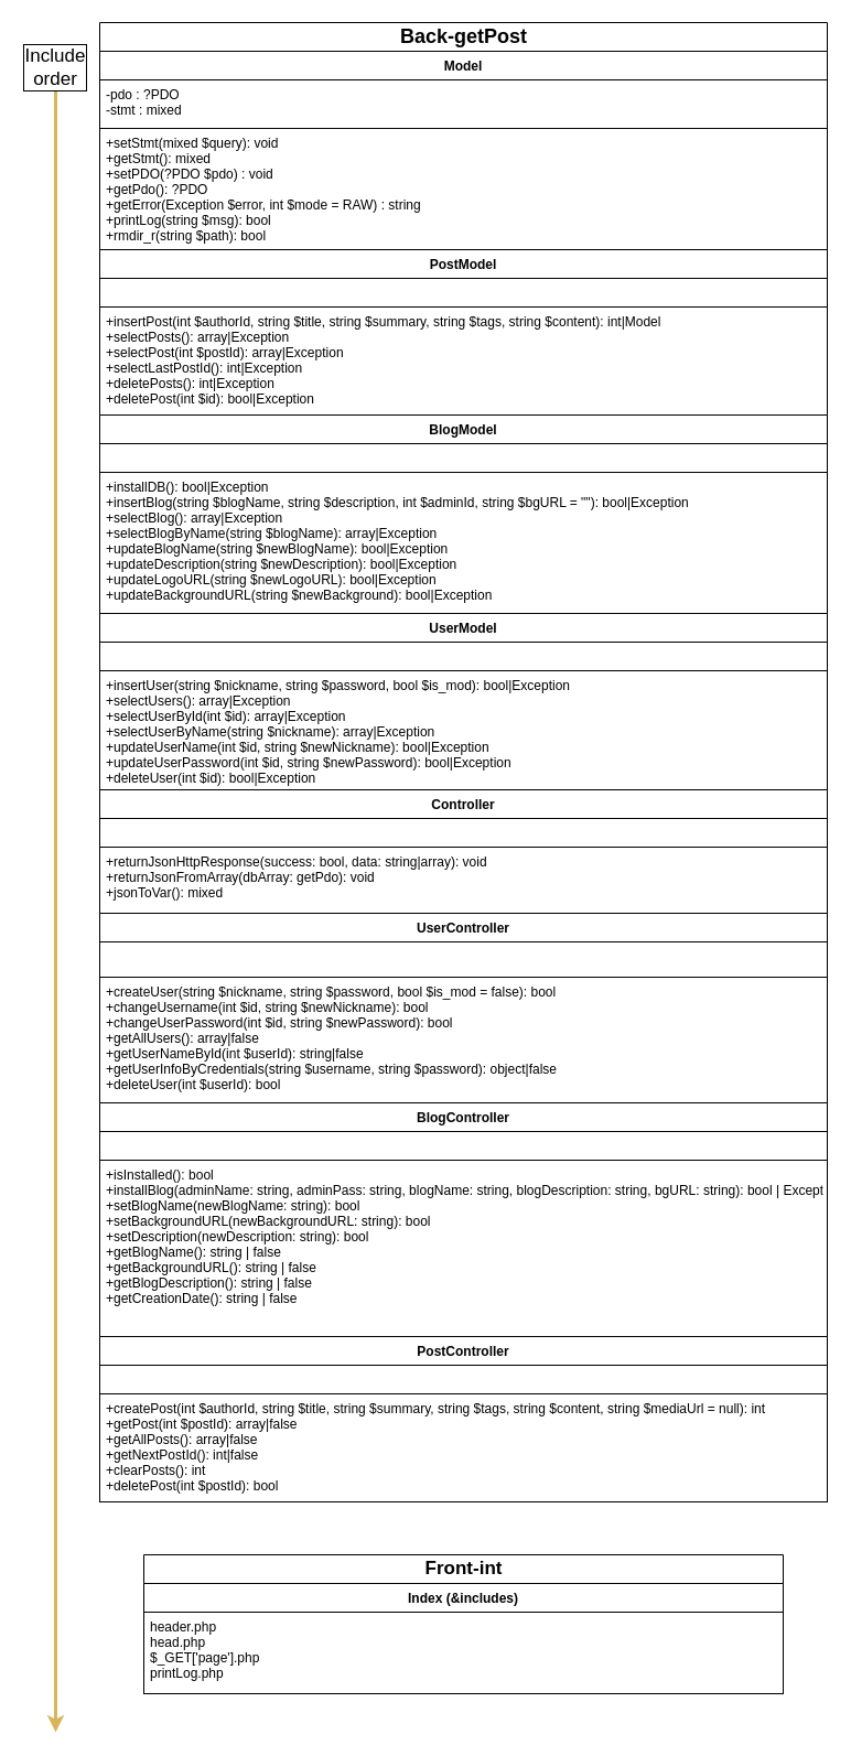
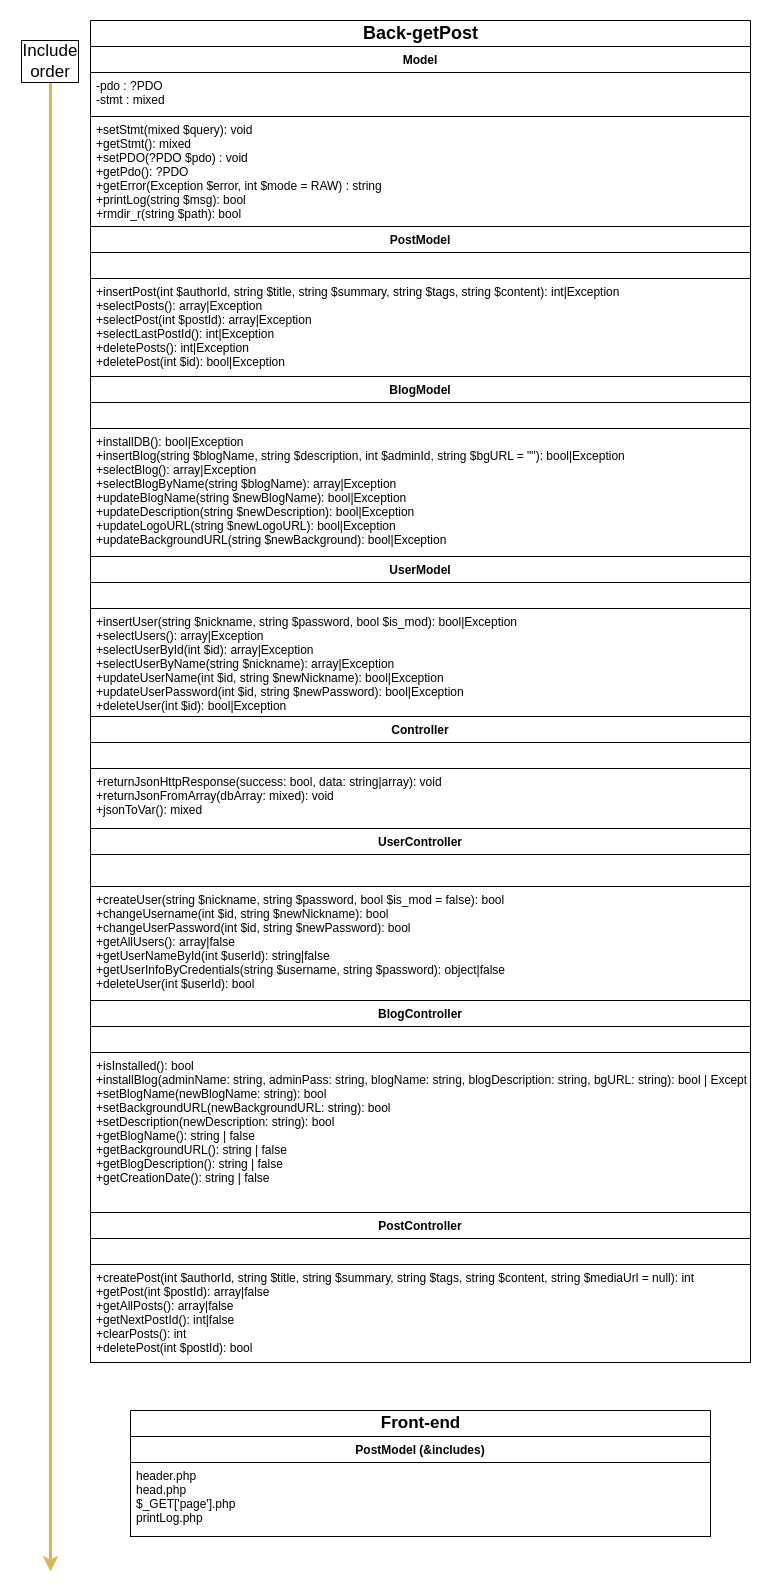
  <mxCell id="0" />
  <mxCell id="1" parent="0" />
  <mxCell id="2" value="" style="endArrow=classic;html=1;rounded=0;strokeWidth=3;fillColor=#fff2cc;strokeColor=#d6b656;labelBorderColor=default;" parent="1" source="31" edge="1"><mxGeometry width="50" height="50" relative="1" as="geometry"><mxPoint x="50" y="51" as="sourcePoint" /><mxPoint x="50" y="1571" as="targetPoint" /></mxGeometry></mxCell>
- <mxCell id="3" value="&lt;font size=&quot;1&quot; style=&quot;&quot;&gt;&lt;b style=&quot;font-size: 17px;&quot;&gt;Front-int&lt;/b&gt;&lt;/font&gt;" style="swimlane;fontStyle=0;childLayout=stackLayout;horizontal=1;startSize=26;fillColor=default;horizontalStack=0;resizeParent=1;resizeParentMax=0;resizeLast=0;collapsible=1;marginBottom=0;html=1;glass=0;labelBackgroundColor=none;labelBorderColor=none;fillStyle=solid;strokeColor=default;fontFamily=Helvetica;" parent="1" vertex="1"><mxGeometry x="130" y="1410" width="580" height="126" as="geometry" /></mxCell>
- <mxCell id="4" value="Index (&amp;includes)" style="swimlane;fontStyle=1;align=center;verticalAlign=top;childLayout=stackLayout;horizontal=1;startSize=26;horizontalStack=0;resizeParent=1;resizeParentMax=0;resizeLast=0;collapsible=1;marginBottom=0;fillColor=default;gradientColor=none;strokeColor=default;swimlaneLine=0;" parent="3" vertex="1"><mxGeometry y="26" width="580" height="100" as="geometry" /></mxCell>
+ <mxCell id="3" value="&lt;font size=&quot;1&quot; style=&quot;&quot;&gt;&lt;b style=&quot;font-size: 17px;&quot;&gt;Front-end&lt;/b&gt;&lt;/font&gt;" style="swimlane;fontStyle=0;childLayout=stackLayout;horizontal=1;startSize=26;fillColor=default;horizontalStack=0;resizeParent=1;resizeParentMax=0;resizeLast=0;collapsible=1;marginBottom=0;html=1;glass=0;labelBackgroundColor=none;labelBorderColor=none;fillStyle=solid;strokeColor=default;fontFamily=Helvetica;" parent="1" vertex="1"><mxGeometry x="130" y="1410" width="580" height="126" as="geometry" /></mxCell>
+ <mxCell id="4" value="PostModel (&amp;includes)" style="swimlane;fontStyle=1;align=center;verticalAlign=top;childLayout=stackLayout;horizontal=1;startSize=26;horizontalStack=0;resizeParent=1;resizeParentMax=0;resizeLast=0;collapsible=1;marginBottom=0;fillColor=default;gradientColor=none;strokeColor=default;swimlaneLine=0;" parent="3" vertex="1"><mxGeometry y="26" width="580" height="100" as="geometry" /></mxCell>
  <mxCell id="5" value="header.php&#10;head.php&#10;$_GET['page'].php&#10;printLog.php" style="text;strokeColor=default;fillColor=default;align=left;verticalAlign=top;spacingLeft=4;spacingRight=4;overflow=hidden;rotatable=0;points=[[0,0.5],[1,0.5]];portConstraint=eastwest;gradientColor=none;swimlaneLine=0;" parent="4" vertex="1"><mxGeometry y="26" width="580" height="74" as="geometry" /></mxCell>
  <mxCell id="6" value="Back-getPost" style="swimlane;fontStyle=1;childLayout=stackLayout;horizontal=1;startSize=26;fillColor=default;horizontalStack=0;resizeParent=1;resizeParentMax=0;resizeLast=0;collapsible=1;marginBottom=0;glass=0;labelBackgroundColor=none;labelBorderColor=none;fillStyle=solid;strokeColor=default;fontFamily=Helvetica;labelPosition=center;verticalLabelPosition=middle;align=center;verticalAlign=middle;fontSize=18;html=1;" parent="1" vertex="1"><mxGeometry x="90" y="20" width="660" height="1342" as="geometry" /></mxCell>
  <mxCell id="7" value="Model" style="swimlane;fontStyle=1;align=center;verticalAlign=top;childLayout=stackLayout;horizontal=1;startSize=26;horizontalStack=0;resizeParent=1;resizeParentMax=0;resizeLast=0;collapsible=1;marginBottom=0;fillColor=default;gradientColor=none;strokeColor=default;swimlaneLine=0;" parent="6" vertex="1"><mxGeometry y="26" width="660" height="180" as="geometry" /></mxCell>
  <mxCell id="8" value="-pdo : ?PDO&#10;-stmt : mixed" style="text;strokeColor=default;fillColor=default;align=left;verticalAlign=top;spacingLeft=4;spacingRight=4;overflow=hidden;rotatable=0;points=[[0,0.5],[1,0.5]];portConstraint=eastwest;gradientColor=none;swimlaneLine=0;" parent="7" vertex="1"><mxGeometry y="26" width="660" height="44" as="geometry" /></mxCell>
  <mxCell id="9" value="+setStmt(mixed $query): void&#10;+getStmt(): mixed&#10;+setPDO(?PDO $pdo) : void&#10;+getPdo(): ?PDO&#10;+getError(Exception $error, int $mode = RAW) : string&#10;+printLog(string $msg): bool&#10;+rmdir_r(string $path): bool" style="text;strokeColor=default;fillColor=default;align=left;verticalAlign=top;spacingLeft=4;spacingRight=4;overflow=hidden;rotatable=0;points=[[0,0.5],[1,0.5]];portConstraint=eastwest;gradientColor=none;swimlaneLine=0;" parent="7" vertex="1"><mxGeometry y="70" width="660" height="110" as="geometry" /></mxCell>
  <mxCell id="10" value="PostModel" style="swimlane;fontStyle=1;align=center;verticalAlign=top;childLayout=stackLayout;horizontal=1;startSize=26;horizontalStack=0;resizeParent=1;resizeParentMax=0;resizeLast=0;collapsible=1;marginBottom=0;fillColor=default;gradientColor=none;strokeColor=default;swimlaneLine=0;" parent="6" vertex="1"><mxGeometry y="206" width="660" height="150" as="geometry" /></mxCell>
  <mxCell id="11" value="" style="text;strokeColor=default;fillColor=default;align=left;verticalAlign=top;spacingLeft=4;spacingRight=4;overflow=hidden;rotatable=0;points=[[0,0.5],[1,0.5]];portConstraint=eastwest;gradientColor=none;swimlaneLine=0;" parent="10" vertex="1"><mxGeometry y="26" width="660" height="26" as="geometry" /></mxCell>
- <mxCell id="12" value="+insertPost(int $authorId, string $title, string $summary, string $tags, string $content): int|Model&#10;+selectPosts(): array|Exception&#10;+selectPost(int $postId): array|Exception&#10;+selectLastPostId(): int|Exception&#10;+deletePosts(): int|Exception&#10;+deletePost(int $id): bool|Exception" style="text;strokeColor=default;fillColor=default;align=left;verticalAlign=top;spacingLeft=4;spacingRight=4;overflow=hidden;rotatable=0;points=[[0,0.5],[1,0.5]];portConstraint=eastwest;gradientColor=none;swimlaneLine=0;" parent="10" vertex="1"><mxGeometry y="52" width="660" height="98" as="geometry" /></mxCell>
+ <mxCell id="12" value="+insertPost(int $authorId, string $title, string $summary, string $tags, string $content): int|Exception&#10;+selectPosts(): array|Exception&#10;+selectPost(int $postId): array|Exception&#10;+selectLastPostId(): int|Exception&#10;+deletePosts(): int|Exception&#10;+deletePost(int $id): bool|Exception" style="text;strokeColor=default;fillColor=default;align=left;verticalAlign=top;spacingLeft=4;spacingRight=4;overflow=hidden;rotatable=0;points=[[0,0.5],[1,0.5]];portConstraint=eastwest;gradientColor=none;swimlaneLine=0;" parent="10" vertex="1"><mxGeometry y="52" width="660" height="98" as="geometry" /></mxCell>
  <mxCell id="13" value="BlogModel" style="swimlane;fontStyle=1;align=center;verticalAlign=top;childLayout=stackLayout;horizontal=1;startSize=26;horizontalStack=0;resizeParent=1;resizeParentMax=0;resizeLast=0;collapsible=1;marginBottom=0;fillColor=default;gradientColor=none;strokeColor=default;swimlaneLine=0;" parent="6" vertex="1"><mxGeometry y="356" width="660" height="180" as="geometry" /></mxCell>
  <mxCell id="14" value="" style="text;strokeColor=default;fillColor=default;align=left;verticalAlign=top;spacingLeft=4;spacingRight=4;overflow=hidden;rotatable=0;points=[[0,0.5],[1,0.5]];portConstraint=eastwest;gradientColor=none;swimlaneLine=0;" parent="13" vertex="1"><mxGeometry y="26" width="660" height="26" as="geometry" /></mxCell>
  <mxCell id="15" value="+installDB(): bool|Exception&#10;+insertBlog(string $blogName, string $description, int $adminId, string $bgURL = &quot;&quot;): bool|Exception&#10;+selectBlog(): array|Exception&#10;+selectBlogByName(string $blogName): array|Exception&#10;+updateBlogName(string $newBlogName): bool|Exception&#10;+updateDescription(string $newDescription): bool|Exception&#10;+updateLogoURL(string $newLogoURL): bool|Exception&#10;+updateBackgroundURL(string $newBackground): bool|Exception" style="text;strokeColor=default;fillColor=default;align=left;verticalAlign=top;spacingLeft=4;spacingRight=4;overflow=hidden;rotatable=0;points=[[0,0.5],[1,0.5]];portConstraint=eastwest;gradientColor=none;swimlaneLine=0;" parent="13" vertex="1"><mxGeometry y="52" width="660" height="128" as="geometry" /></mxCell>
  <mxCell id="16" value="UserModel" style="swimlane;fontStyle=1;align=center;verticalAlign=top;childLayout=stackLayout;horizontal=1;startSize=26;horizontalStack=0;resizeParent=1;resizeParentMax=0;resizeLast=0;collapsible=1;marginBottom=0;fillColor=default;gradientColor=none;strokeColor=default;swimlaneLine=0;" parent="6" vertex="1"><mxGeometry y="536" width="660" height="160" as="geometry" /></mxCell>
  <mxCell id="17" value="" style="text;strokeColor=default;fillColor=default;align=left;verticalAlign=top;spacingLeft=4;spacingRight=4;overflow=hidden;rotatable=0;points=[[0,0.5],[1,0.5]];portConstraint=eastwest;gradientColor=none;swimlaneLine=0;" parent="16" vertex="1"><mxGeometry y="26" width="660" height="26" as="geometry" /></mxCell>
  <mxCell id="18" value="+insertUser(string $nickname, string $password, bool $is_mod): bool|Exception&#10;+selectUsers(): array|Exception&#10;+selectUserById(int $id): array|Exception&#10;+selectUserByName(string $nickname): array|Exception&#10;+updateUserName(int $id, string $newNickname): bool|Exception&#10;+updateUserPassword(int $id, string $newPassword): bool|Exception&#10;+deleteUser(int $id): bool|Exception" style="text;strokeColor=default;fillColor=default;align=left;verticalAlign=top;spacingLeft=4;spacingRight=4;overflow=hidden;rotatable=0;points=[[0,0.5],[1,0.5]];portConstraint=eastwest;gradientColor=none;swimlaneLine=0;" parent="16" vertex="1"><mxGeometry y="52" width="660" height="108" as="geometry" /></mxCell>
  <mxCell id="19" value="Controller&#10;" style="swimlane;fontStyle=1;align=center;verticalAlign=top;childLayout=stackLayout;horizontal=1;startSize=26;horizontalStack=0;resizeParent=1;resizeParentMax=0;resizeLast=0;collapsible=1;marginBottom=0;fillColor=default;gradientColor=none;strokeColor=default;swimlaneLine=0;" parent="6" vertex="1"><mxGeometry y="696" width="660" height="112" as="geometry" /></mxCell>
  <mxCell id="20" value="  " style="text;strokeColor=default;fillColor=default;align=left;verticalAlign=top;spacingLeft=4;spacingRight=4;overflow=hidden;rotatable=0;points=[[0,0.5],[1,0.5]];portConstraint=eastwest;gradientColor=none;swimlaneLine=0;" parent="19" vertex="1"><mxGeometry y="26" width="660" height="26" as="geometry" /></mxCell>
- <mxCell id="21" value="+returnJsonHttpResponse(success: bool, data: string|array): void&#10;+returnJsonFromArray(dbArray: getPdo): void&#10;+jsonToVar(): mixed" style="text;strokeColor=default;fillColor=default;align=left;verticalAlign=top;spacingLeft=4;spacingRight=4;overflow=hidden;rotatable=0;points=[[0,0.5],[1,0.5]];portConstraint=eastwest;gradientColor=none;swimlaneLine=0;" parent="19" vertex="1"><mxGeometry y="52" width="660" height="60" as="geometry" /></mxCell>
+ <mxCell id="21" value="+returnJsonHttpResponse(success: bool, data: string|array): void&#10;+returnJsonFromArray(dbArray: mixed): void&#10;+jsonToVar(): mixed" style="text;strokeColor=default;fillColor=default;align=left;verticalAlign=top;spacingLeft=4;spacingRight=4;overflow=hidden;rotatable=0;points=[[0,0.5],[1,0.5]];portConstraint=eastwest;gradientColor=none;swimlaneLine=0;" parent="19" vertex="1"><mxGeometry y="52" width="660" height="60" as="geometry" /></mxCell>
  <mxCell id="22" value="UserController" style="swimlane;fontStyle=1;align=center;verticalAlign=top;childLayout=stackLayout;horizontal=1;startSize=26;horizontalStack=0;resizeParent=1;resizeParentMax=0;resizeLast=0;collapsible=1;marginBottom=0;fillColor=default;gradientColor=none;strokeColor=default;swimlaneLine=0;" parent="6" vertex="1"><mxGeometry y="808" width="660" height="172" as="geometry" /></mxCell>
  <mxCell id="23" value=" " style="text;strokeColor=default;fillColor=default;align=left;verticalAlign=top;spacingLeft=4;spacingRight=4;overflow=hidden;rotatable=0;points=[[0,0.5],[1,0.5]];portConstraint=eastwest;gradientColor=none;swimlaneLine=0;" parent="22" vertex="1"><mxGeometry y="26" width="660" height="32" as="geometry" /></mxCell>
  <mxCell id="24" value="+createUser(string $nickname, string $password, bool $is_mod = false): bool&#10;+changeUsername(int $id, string $newNickname): bool&#10;+changeUserPassword(int $id, string $newPassword): bool&#10;+getAllUsers(): array|false&#10;+getUserNameById(int $userId): string|false&#10;+getUserInfoByCredentials(string $username, string $password): object|false&#10;+deleteUser(int $userId): bool" style="text;strokeColor=default;fillColor=default;align=left;verticalAlign=top;spacingLeft=4;spacingRight=4;overflow=hidden;rotatable=0;points=[[0,0.5],[1,0.5]];portConstraint=eastwest;gradientColor=none;swimlaneLine=0;" parent="22" vertex="1"><mxGeometry y="58" width="660" height="114" as="geometry" /></mxCell>
  <mxCell id="25" value="BlogController&#10;" style="swimlane;fontStyle=1;align=center;verticalAlign=top;childLayout=stackLayout;horizontal=1;startSize=26;horizontalStack=0;resizeParent=1;resizeParentMax=0;resizeLast=0;collapsible=1;marginBottom=0;fillColor=default;gradientColor=none;strokeColor=default;swimlaneLine=0;" parent="6" vertex="1"><mxGeometry y="980" width="660" height="212" as="geometry" /></mxCell>
  <mxCell id="26" value=" " style="text;strokeColor=default;fillColor=default;align=left;verticalAlign=top;spacingLeft=4;spacingRight=4;overflow=hidden;rotatable=0;points=[[0,0.5],[1,0.5]];portConstraint=eastwest;gradientColor=none;swimlaneLine=0;" parent="25" vertex="1"><mxGeometry y="26" width="660" height="26" as="geometry" /></mxCell>
  <mxCell id="27" value="+isInstalled(): bool&#10;+installBlog(adminName: string, adminPass: string, blogName: string, blogDescription: string, bgURL: string): bool | Exception&#10;+setBlogName(newBlogName: string): bool&#10;+setBackgroundURL(newBackgroundURL: string): bool&#10;+setDescription(newDescription: string): bool&#10;+getBlogName(): string | false&#10;+getBackgroundURL(): string | false&#10;+getBlogDescription(): string | false&#10;+getCreationDate(): string | false" style="text;strokeColor=default;fillColor=default;align=left;verticalAlign=top;spacingLeft=4;spacingRight=4;overflow=hidden;rotatable=0;points=[[0,0.5],[1,0.5]];portConstraint=eastwest;gradientColor=none;swimlaneLine=0;" parent="25" vertex="1"><mxGeometry y="52" width="660" height="160" as="geometry" /></mxCell>
  <mxCell id="28" value="PostController" style="swimlane;fontStyle=1;align=center;verticalAlign=top;childLayout=stackLayout;horizontal=1;startSize=26;horizontalStack=0;resizeParent=1;resizeParentMax=0;resizeLast=0;collapsible=1;marginBottom=0;fillColor=default;gradientColor=none;strokeColor=default;swimlaneLine=0;" parent="6" vertex="1"><mxGeometry y="1192" width="660" height="150" as="geometry" /></mxCell>
  <mxCell id="29" value=" " style="text;strokeColor=default;fillColor=default;align=left;verticalAlign=top;spacingLeft=4;spacingRight=4;overflow=hidden;rotatable=0;points=[[0,0.5],[1,0.5]];portConstraint=eastwest;gradientColor=none;swimlaneLine=0;" parent="28" vertex="1"><mxGeometry y="26" width="660" height="26" as="geometry" /></mxCell>
  <mxCell id="30" value="+createPost(int $authorId, string $title, string $summary, string $tags, string $content, string $mediaUrl = null): int&#10;+getPost(int $postId): array|false&#10;+getAllPosts(): array|false&#10;+getNextPostId(): int|false&#10;+clearPosts(): int&#10;+deletePost(int $postId): bool" style="text;strokeColor=default;fillColor=default;align=left;verticalAlign=top;spacingLeft=4;spacingRight=4;overflow=hidden;rotatable=0;points=[[0,0.5],[1,0.5]];portConstraint=eastwest;gradientColor=none;swimlaneLine=0;" parent="28" vertex="1"><mxGeometry y="52" width="660" height="98" as="geometry" /></mxCell>
  <mxCell id="31" value="&lt;span style=&quot;&quot;&gt;Include order&lt;/span&gt;" style="text;html=1;strokeColor=none;fillColor=none;align=center;verticalAlign=middle;whiteSpace=wrap;rounded=0;fontSize=17;fontFamily=Helvetica;labelBorderColor=default;labelBackgroundColor=default;" parent="1" vertex="1"><mxGeometry x="20" y="46" width="60" height="30" as="geometry" /></mxCell>
